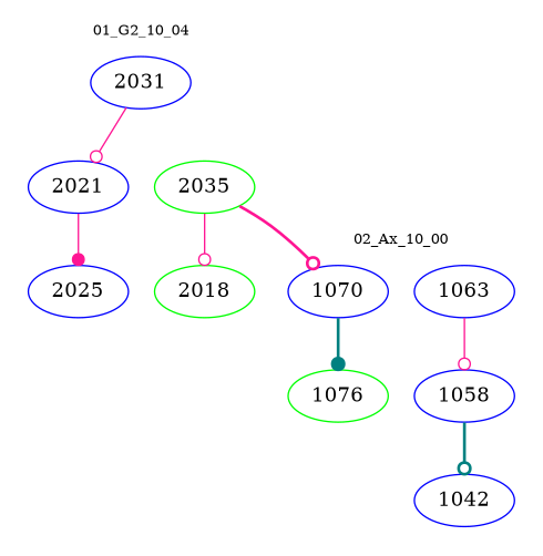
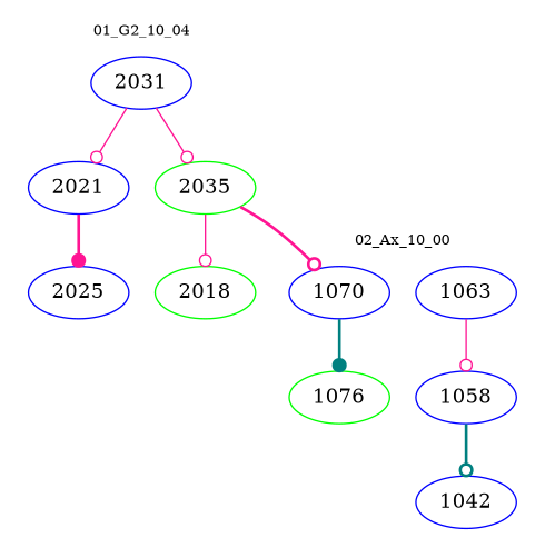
  digraph {
    node [color=blue]
    edge [arrowhead=odot color=deeppink style=solid]
    n1 [label=1063]
    n2 [label=1058]
    n3 [label=1070]
    n4 [label=1042]
    n5 [color=green label=1076]
    n6 [label=2031]
    n7 [color=green label=2035]
    n8 [label=2021]
    n9 [color=green label=2018]
    n10 [label=2025]
    subgraph cluster_1 {
      color=white
      fontsize=10
      label="02_Ax_10_00"
      n1
      n2
      n3
      n4
      n5
    }
    subgraph cluster_2 {
      color=white
      fontsize=10
      label="01_G2_10_04"
      n6
      n7
      n8
      n9
      n10
    }
    n1 -> n2
    n2 -> n4 [color=teal style=bold]
    n3 -> n5 [arrowhead=dot color=teal style=bold]
+   n6 -> n7
    n6 -> n8
    n7 -> n3 [style=bold]
    n7 -> n9
-   n8 -> n10 [arrowhead=dot]
+   n8 -> n10 [arrowhead=dot style=bold]
  }
